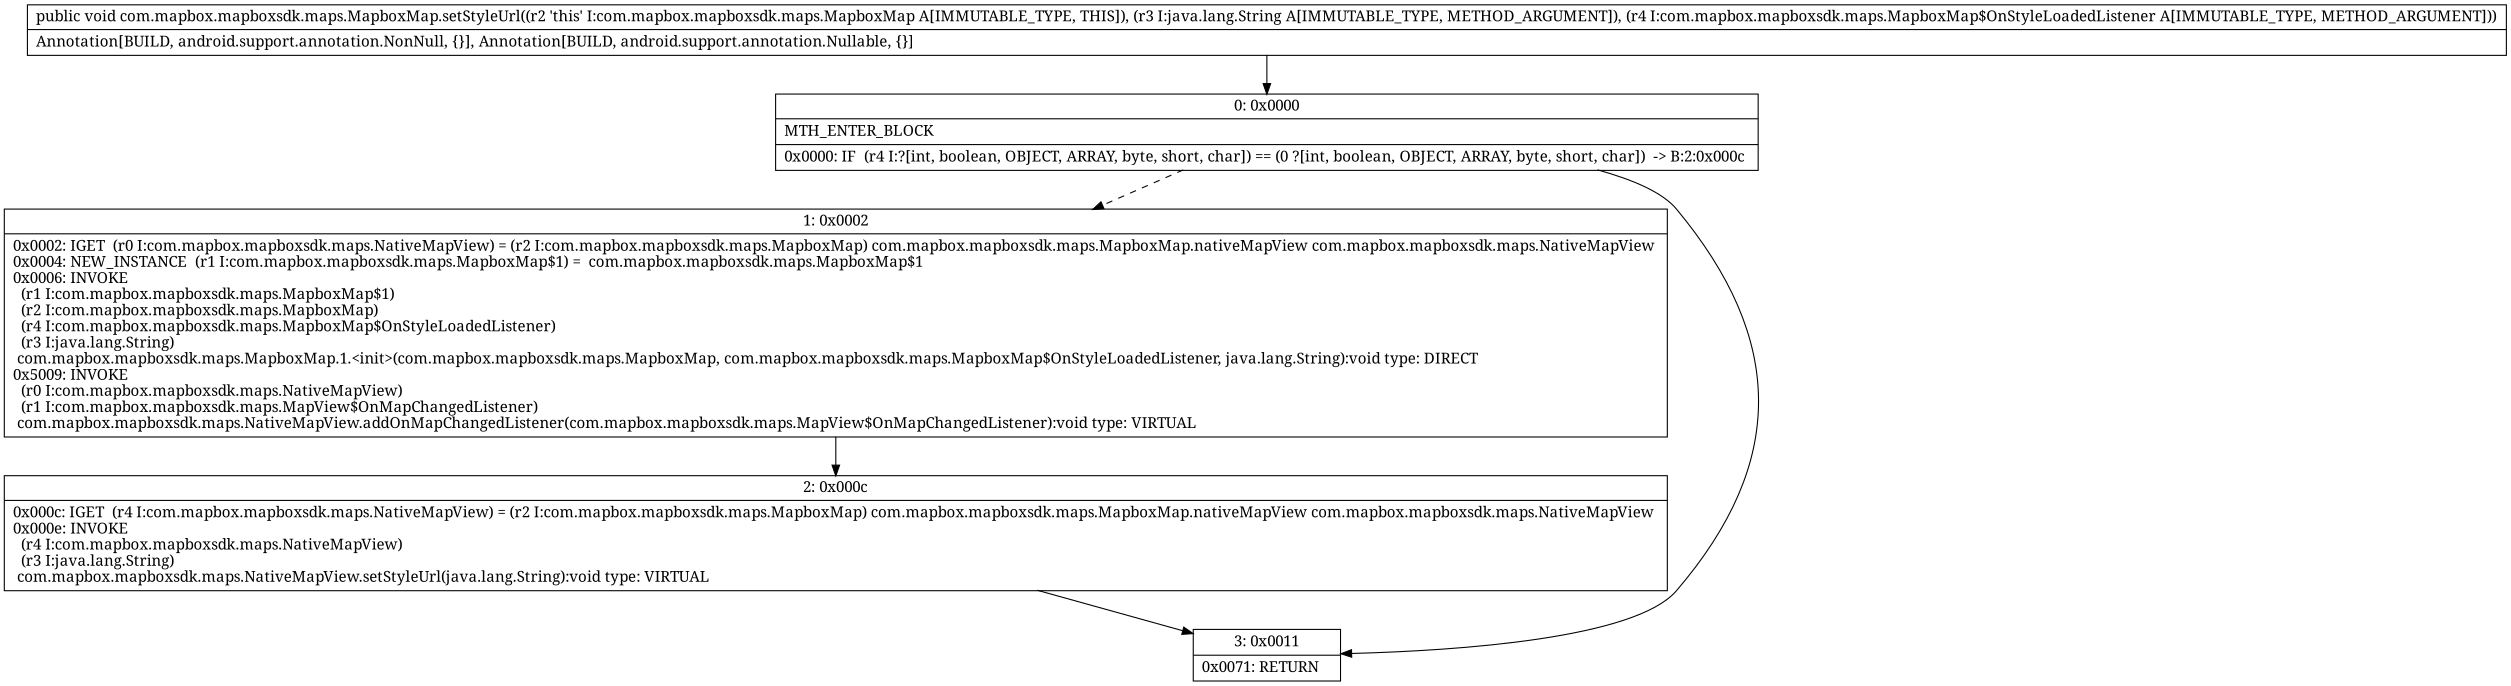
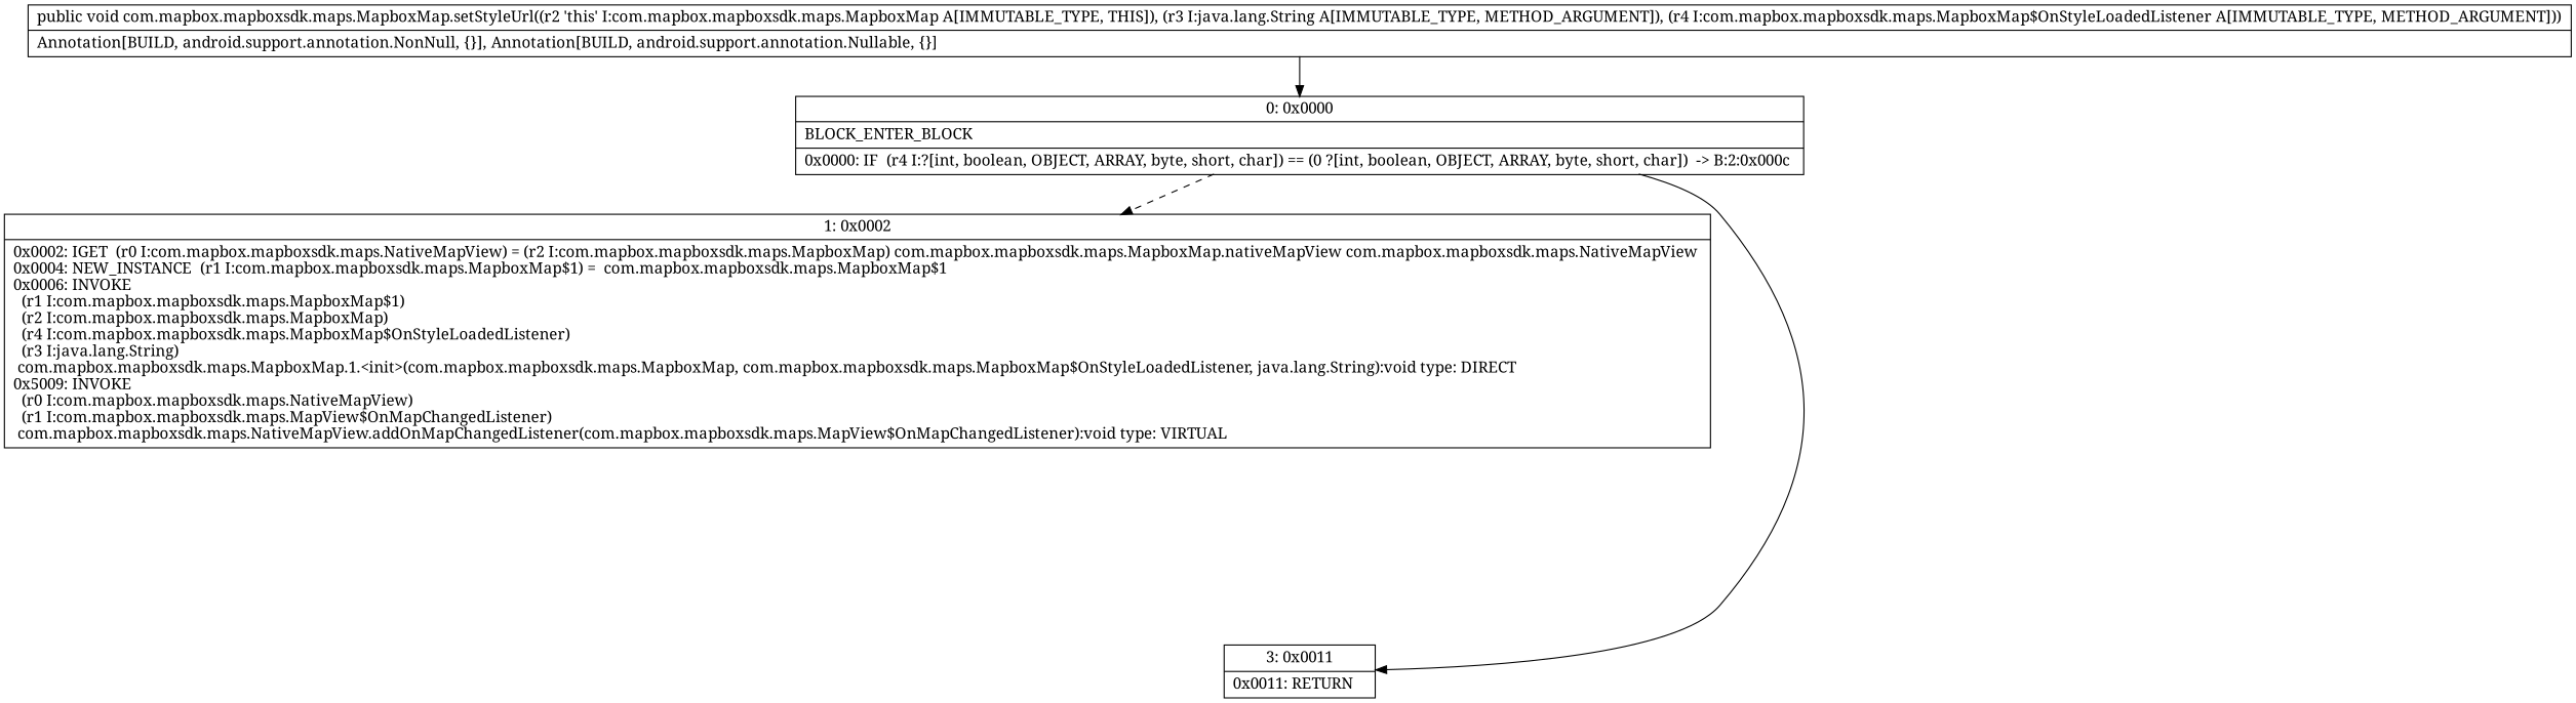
  digraph {
    fontname="Noto Serif"
    node [fontname="Noto Serif" shape=record]
    edge [fontname="Noto Serif"]
-   n1 [label="{0\:\ 0x0000|MTH_ENTER_BLOCK\l|0x0000: IF  (r4 I:?[int, boolean, OBJECT, ARRAY, byte, short, char]) == (0 ?[int, boolean, OBJECT, ARRAY, byte, short, char])  \-\> B:2:0x000c \l}"]
+   n1 [label="{0\:\ 0x0000|BLOCK_ENTER_BLOCK\l|0x0000: IF  (r4 I:?[int, boolean, OBJECT, ARRAY, byte, short, char]) == (0 ?[int, boolean, OBJECT, ARRAY, byte, short, char])  \-\> B:2:0x000c \l}"]
    n2 [label="{1\:\ 0x0002|0x0002: IGET  (r0 I:com.mapbox.mapboxsdk.maps.NativeMapView) = (r2 I:com.mapbox.mapboxsdk.maps.MapboxMap) com.mapbox.mapboxsdk.maps.MapboxMap.nativeMapView com.mapbox.mapboxsdk.maps.NativeMapView \l0x0004: NEW_INSTANCE  (r1 I:com.mapbox.mapboxsdk.maps.MapboxMap$1) =  com.mapbox.mapboxsdk.maps.MapboxMap$1 \l0x0006: INVOKE  \l  (r1 I:com.mapbox.mapboxsdk.maps.MapboxMap$1)\l  (r2 I:com.mapbox.mapboxsdk.maps.MapboxMap)\l  (r4 I:com.mapbox.mapboxsdk.maps.MapboxMap$OnStyleLoadedListener)\l  (r3 I:java.lang.String)\l com.mapbox.mapboxsdk.maps.MapboxMap.1.\<init\>(com.mapbox.mapboxsdk.maps.MapboxMap, com.mapbox.mapboxsdk.maps.MapboxMap$OnStyleLoadedListener, java.lang.String):void type: DIRECT \l0x5009: INVOKE  \l  (r0 I:com.mapbox.mapboxsdk.maps.NativeMapView)\l  (r1 I:com.mapbox.mapboxsdk.maps.MapView$OnMapChangedListener)\l com.mapbox.mapboxsdk.maps.NativeMapView.addOnMapChangedListener(com.mapbox.mapboxsdk.maps.MapView$OnMapChangedListener):void type: VIRTUAL \l}"]
-   n3 [label="{3\:\ 0x0011|0x0071: RETURN   \l}"]
-   n4 [label="{2\:\ 0x000c|0x000c: IGET  (r4 I:com.mapbox.mapboxsdk.maps.NativeMapView) = (r2 I:com.mapbox.mapboxsdk.maps.MapboxMap) com.mapbox.mapboxsdk.maps.MapboxMap.nativeMapView com.mapbox.mapboxsdk.maps.NativeMapView \l0x000e: INVOKE  \l  (r4 I:com.mapbox.mapboxsdk.maps.NativeMapView)\l  (r3 I:java.lang.String)\l com.mapbox.mapboxsdk.maps.NativeMapView.setStyleUrl(java.lang.String):void type: VIRTUAL \l}"]
+   n3 [label="{3\:\ 0x0011|0x0011: RETURN   \l}"]
    n5 [label="{public void com.mapbox.mapboxsdk.maps.MapboxMap.setStyleUrl((r2 'this' I:com.mapbox.mapboxsdk.maps.MapboxMap A[IMMUTABLE_TYPE, THIS]), (r3 I:java.lang.String A[IMMUTABLE_TYPE, METHOD_ARGUMENT]), (r4 I:com.mapbox.mapboxsdk.maps.MapboxMap$OnStyleLoadedListener A[IMMUTABLE_TYPE, METHOD_ARGUMENT]))  | Annotation[BUILD, android.support.annotation.NonNull, \{\}], Annotation[BUILD, android.support.annotation.Nullable, \{\}]\l}"]
    n1 -> n2 [style=dashed]
    n1 -> n3
-   n2 -> n4
-   n4 -> n3
    n5 -> n1
  }
